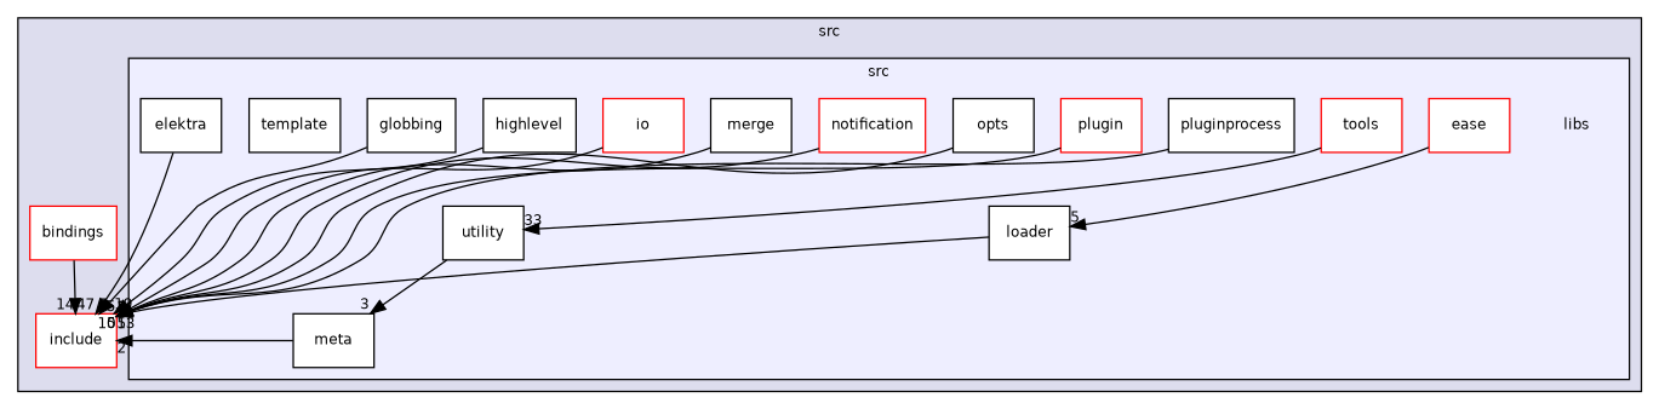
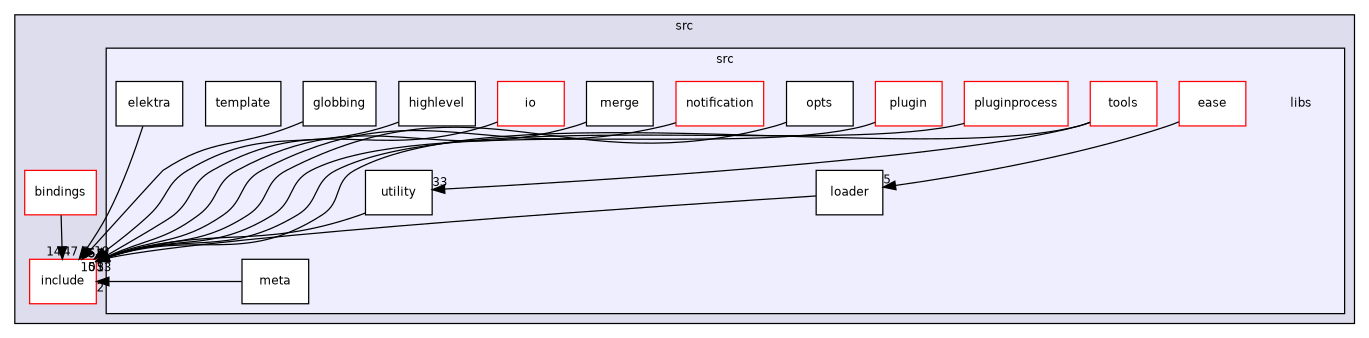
  digraph {
    compound=true
    node [fontname=Helvetica fontsize=10 shape=box fillcolor=white style=filled]
    edge [headlabel=5 labeldistance=1.5 labelfontname=Helvetica labelfontsize=10]
    n1 [color=red label=libs shape=plaintext fillcolor="" style=""]
    n2 [color=red label=ease]
    n3 [label=elektra]
    n4 [label=globbing]
    n5 [label=highlevel]
    n6 [color=red label=io]
    n7 [label=loader]
    n8 [label=merge]
    n9 [label=meta]
    n10 [color=red label=notification]
    n11 [label=opts]
    n12 [color=red label=plugin]
-   n13 [color=black label=pluginprocess]
+   n13 [color=red label=pluginprocess]
    n14 [label=template]
    n15 [color=red label=tools]
    n16 [label=utility]
    n17 [color=red label=include]
    n18 [color=red label=bindings]
    subgraph cluster_1 {
      bgcolor="#ddddee"
      fontname=Helvetica
      fontsize=10
      label=src
      pencolor=black
      n17
      n18
      subgraph cluster_2 {
        bgcolor="#eeeeff"
        fontname=Helvetica
        fontsize=10
        label=src
        pencolor=black
        n1
        n2
        n3
        n4
        n5
        n6
        n7
        n8
        n9
        n10
        n11
        n12
        n13
        n14
        n15
        n16
      }
    }
    n2 -> n7
    n3 -> n17 [headlabel=47]
    n4 -> n17 [headlabel=1]
    n5 -> n17 [headlabel=19]
    n6 -> n17 [headlabel=13]
    n7 -> n17
    n8 -> n17
    n9 -> n17 [headlabel=2]
    n10 -> n17 [headlabel=10]
    n11 -> n17
    n12 -> n17 [headlabel=2]
    n13 -> n17
    n15 -> n16 [headlabel=33]
-   n16 -> n9 [headlabel=3]
+   n15 -> n17 [headlabel=25]
+   n16 -> n17 [headlabel=3]
    n18 -> n17 [headlabel=14]
  }
